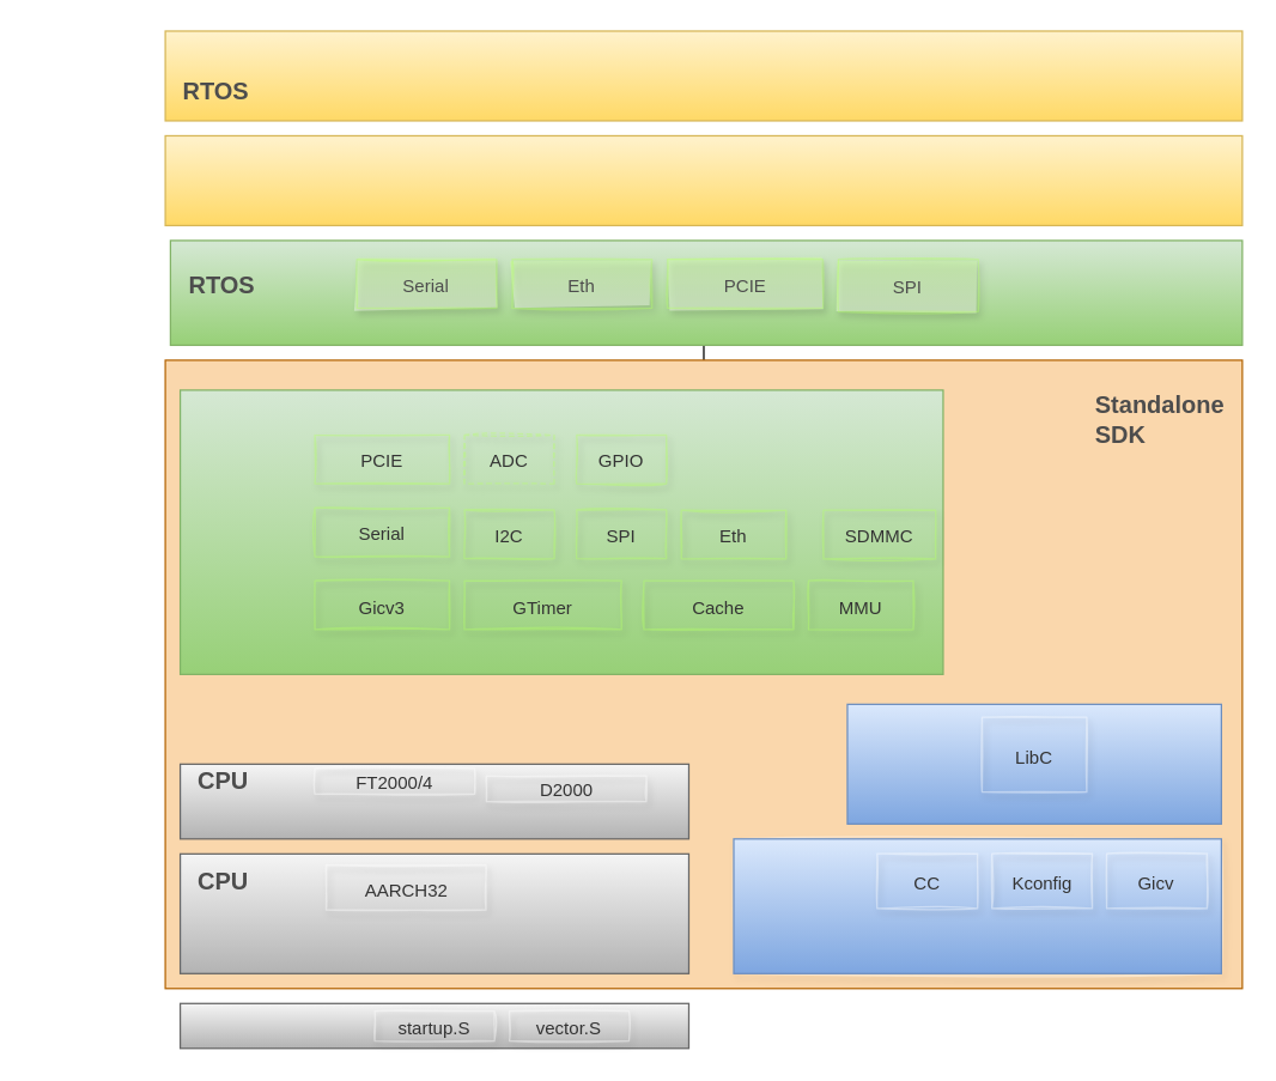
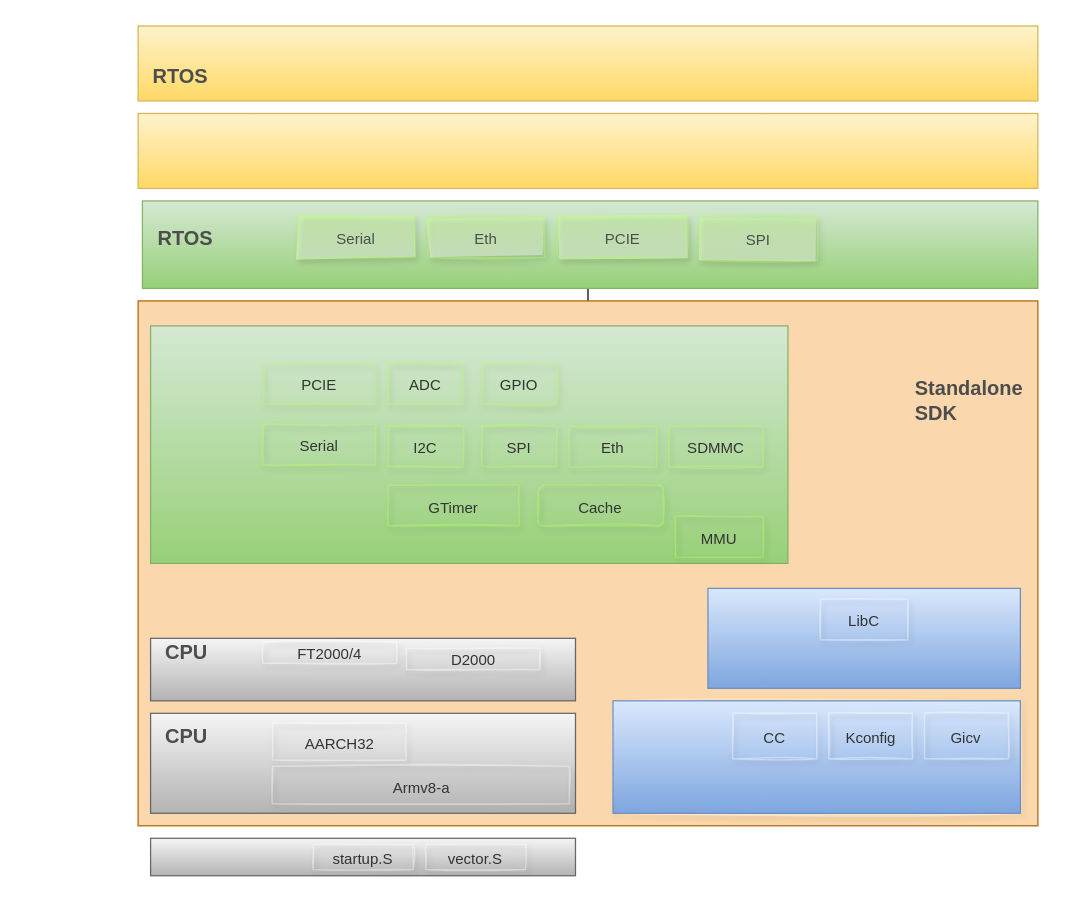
  <mxCell id="0" />
  <mxCell id="1" parent="0" />
  <mxCell id="2" value="" style="edgeStyle=orthogonalEdgeStyle;rounded=0;orthogonalLoop=1;jettySize=auto;html=1;" edge="1" parent="1" source="3" target="47"><mxGeometry relative="1" as="geometry" /></mxCell>
  <mxCell id="3" value="" style="rounded=0;whiteSpace=wrap;html=1;fillColor=#fad7ac;strokeColor=#b46504;" parent="1" vertex="1"><mxGeometry x="110" y="240" width="720" height="420" as="geometry" /></mxCell>
  <mxCell id="4" value="" style="group" parent="1" vertex="1" connectable="0"><mxGeometry x="120" y="570" width="340" height="80" as="geometry" /></mxCell>
  <mxCell id="5" value="" style="rounded=0;whiteSpace=wrap;html=1;gradientColor=#b3b3b3;fillColor=#f5f5f5;strokeColor=#666666;" parent="4" vertex="1"><mxGeometry width="340" height="80" as="geometry" /></mxCell>
  <mxCell id="6" value="&lt;font color=&quot;#4d4d4d&quot;&gt;&lt;span style=&quot;font-size: 16px&quot;&gt;&lt;b&gt;CPU&lt;/b&gt;&lt;/span&gt;&lt;/font&gt;" style="text;html=1;strokeColor=none;fillColor=none;align=left;verticalAlign=middle;whiteSpace=wrap;rounded=0;" parent="4" vertex="1"><mxGeometry x="10" y="7.5" width="90" height="20" as="geometry" /></mxCell>
+ <mxCell id="7" value="&lt;font color=&quot;#333333&quot; style=&quot;font-size: 12px&quot;&gt;Armv8-a&lt;/font&gt;" style="rounded=0;whiteSpace=wrap;html=1;fontSize=18;strokeColor=#FFFFFF;shadow=1;sketch=1;opacity=40;gradientColor=#ffffff;gradientDirection=south;fillStyle=auto;fillColor=none;" parent="4" vertex="1"><mxGeometry x="97.5" y="42.5" width="237.5" height="30" as="geometry" /></mxCell>
  <mxCell id="8" value="&lt;font color=&quot;#333333&quot; style=&quot;font-size: 12px&quot;&gt;AARCH32&lt;/font&gt;" style="rounded=0;whiteSpace=wrap;html=1;fontSize=18;strokeColor=#FFFFFF;shadow=1;sketch=1;opacity=40;gradientColor=#ffffff;gradientDirection=south;fillStyle=auto;fillColor=none;" parent="4" vertex="1"><mxGeometry x="97.5" y="7.5" width="106.875" height="30" as="geometry" /></mxCell>
  <mxCell id="9" value="" style="group;rounded=0;shadow=1;fontSize=18;verticalAlign=middle;strokeColor=#FFFFFF;gradientColor=#ffffff;gradientDirection=south;opacity=40;sketch=1;fillStyle=auto;" parent="1" vertex="1" connectable="0"><mxGeometry x="490" y="560" width="326" height="90" as="geometry" /></mxCell>
  <mxCell id="10" value="" style="rounded=0;whiteSpace=wrap;html=1;gradientColor=#7ea6e0;fillColor=#dae8fc;strokeColor=#6c8ebf;" parent="9" vertex="1"><mxGeometry width="326" height="90" as="geometry" /></mxCell>
  <mxCell id="11" value="&lt;font color=&quot;#4d4d4d&quot; size=&quot;1&quot;&gt;&lt;b style=&quot;font-size: 16px&quot;&gt;&lt;/b&gt;&lt;/font&gt;" style="text;html=1;strokeColor=none;fillColor=none;align=left;verticalAlign=middle;whiteSpace=wrap;rounded=0;" parent="9" vertex="1"><mxGeometry x="9.588" y="16.875" width="67.118" height="22.5" as="geometry" /></mxCell>
  <mxCell id="12" value="&lt;font color=&quot;#333333&quot; style=&quot;font-size: 12px&quot;&gt;CC&lt;/font&gt;" style="rounded=0;whiteSpace=wrap;html=1;fontSize=18;strokeColor=#FFFFFF;shadow=1;sketch=1;opacity=40;gradientColor=#ffffff;gradientDirection=south;fillStyle=auto;fillColor=none;" parent="9" vertex="1"><mxGeometry x="95.882" y="9.754" width="67.118" height="36.731" as="geometry" /></mxCell>
  <mxCell id="13" value="&lt;font color=&quot;#333333&quot; style=&quot;font-size: 12px&quot;&gt;Kconfig&lt;/font&gt;" style="rounded=0;whiteSpace=wrap;html=1;fontSize=18;strokeColor=#FFFFFF;shadow=1;sketch=1;opacity=40;gradientColor=#ffffff;gradientDirection=south;fillStyle=auto;fillColor=none;" parent="9" vertex="1"><mxGeometry x="172.588" y="9.754" width="67.118" height="36.731" as="geometry" /></mxCell>
  <mxCell id="14" value="&lt;font color=&quot;#333333&quot; style=&quot;font-size: 12px&quot;&gt;Gicv&lt;/font&gt;" style="rounded=0;whiteSpace=wrap;html=1;fontSize=18;strokeColor=#FFFFFF;shadow=1;sketch=1;opacity=40;gradientColor=#ffffff;gradientDirection=south;fillStyle=auto;fillColor=none;" parent="9" vertex="1"><mxGeometry x="249.294" y="9.754" width="67.118" height="36.731" as="geometry" /></mxCell>
  <mxCell id="15" value="" style="group" parent="1" vertex="1" connectable="0"><mxGeometry x="120" y="510" width="340" height="50" as="geometry" /></mxCell>
  <mxCell id="16" value="" style="rounded=0;whiteSpace=wrap;html=1;gradientColor=#b3b3b3;fillColor=#f5f5f5;strokeColor=#666666;" parent="15" vertex="1"><mxGeometry width="340" height="50" as="geometry" /></mxCell>
  <mxCell id="17" value="&lt;font color=&quot;#4d4d4d&quot;&gt;&lt;span style=&quot;font-size: 16px&quot;&gt;&lt;b&gt;CPU&lt;/b&gt;&lt;/span&gt;&lt;/font&gt;" style="text;html=1;strokeColor=none;fillColor=none;align=left;verticalAlign=middle;whiteSpace=wrap;rounded=0;" parent="15" vertex="1"><mxGeometry x="10.001" y="5.714" width="90.001" height="11.429" as="geometry" /></mxCell>
  <mxCell id="18" value="&lt;font color=&quot;#333333&quot; style=&quot;font-size: 12px&quot;&gt;FT2000/4&lt;/font&gt;" style="rounded=0;whiteSpace=wrap;html=1;fontSize=18;shadow=1;sketch=1;opacity=40;gradientColor=#ffffff;gradientDirection=south;fillStyle=auto;fillColor=none;strokeColor=#FFFFFF;" parent="15" vertex="1"><mxGeometry x="90.002" y="2.857" width="106.876" height="17.143" as="geometry" /></mxCell>
  <mxCell id="19" value="&lt;font color=&quot;#333333&quot; style=&quot;font-size: 12px&quot;&gt;D2000&lt;/font&gt;" style="rounded=0;whiteSpace=wrap;html=1;fontSize=18;strokeColor=#FFFFFF;shadow=1;sketch=1;opacity=40;gradientColor=#ffffff;gradientDirection=south;fillStyle=auto;fillColor=none;" parent="15" vertex="1"><mxGeometry x="204.69" y="7.857" width="106.876" height="17.143" as="geometry" /></mxCell>
  <mxCell id="20" value="" style="group" parent="1" vertex="1" connectable="0"><mxGeometry x="120" y="260" width="510" height="190" as="geometry" /></mxCell>
  <mxCell id="21" value="" style="rounded=0;whiteSpace=wrap;html=1;gradientColor=#97d077;fillColor=#d5e8d4;strokeColor=#82b366;" parent="20" vertex="1"><mxGeometry width="510" height="190" as="geometry" /></mxCell>
  <mxCell id="22" value="&lt;font color=&quot;#4d4d4d&quot;&gt;&lt;span style=&quot;font-size: 16px&quot;&gt;&lt;b&gt;&lt;/b&gt;&lt;/span&gt;&lt;/font&gt;" style="text;html=1;strokeColor=none;fillColor=none;align=left;verticalAlign=middle;whiteSpace=wrap;rounded=0;" parent="20" vertex="1"><mxGeometry x="10" y="10" width="90" height="20" as="geometry" /></mxCell>
- <mxCell id="23" value="&lt;font color=&quot;#333333&quot; style=&quot;font-size: 12px&quot;&gt;Gicv3&lt;/font&gt;" style="rounded=0;whiteSpace=wrap;html=1;fontSize=18;strokeColor=#B3FF66;shadow=1;sketch=1;opacity=40;gradientColor=#ffffff;gradientDirection=south;fillStyle=auto;fillColor=none;" parent="20" vertex="1"><mxGeometry x="90" y="127.35" width="90" height="32.65" as="geometry" /></mxCell>
  <mxCell id="24" value="&lt;font color=&quot;#333333&quot; style=&quot;font-size: 12px&quot;&gt;Serial&lt;/font&gt;" style="rounded=0;whiteSpace=wrap;html=1;fontSize=18;strokeColor=#B3FF66;shadow=1;sketch=1;opacity=40;gradientColor=#ffffff;gradientDirection=south;fillStyle=auto;fillColor=none;" parent="20" vertex="1"><mxGeometry x="90" y="78.672" width="90" height="32.647" as="geometry" /></mxCell>
  <mxCell id="25" value="&lt;font color=&quot;#333333&quot; style=&quot;font-size: 12px&quot;&gt;PCIE&lt;/font&gt;" style="rounded=0;whiteSpace=wrap;html=1;fontSize=18;strokeColor=#B3FF66;shadow=1;sketch=1;opacity=40;gradientColor=#ffffff;gradientDirection=south;fillStyle=auto;fillColor=none;" parent="20" vertex="1"><mxGeometry x="90" y="30.002" width="90" height="32.647" as="geometry" /></mxCell>
  <mxCell id="26" value="&lt;font color=&quot;#333333&quot; style=&quot;font-size: 12px&quot;&gt;GTimer&lt;/font&gt;" style="rounded=0;whiteSpace=wrap;html=1;fontSize=18;strokeColor=#B3FF66;shadow=1;sketch=1;opacity=40;gradientColor=#ffffff;gradientDirection=south;fillStyle=auto;fillColor=none;" parent="20" vertex="1"><mxGeometry x="190" y="127.351" width="105" height="32.647" as="geometry" /></mxCell>
- <mxCell id="27" value="&lt;font color=&quot;#333333&quot; style=&quot;font-size: 12px&quot;&gt;Cache&lt;/font&gt;" style="rounded=0;whiteSpace=wrap;html=1;fontSize=18;strokeColor=#B3FF66;shadow=1;sketch=1;opacity=40;gradientColor=#ffffff;gradientDirection=south;fillStyle=auto;fillColor=none;" parent="20" vertex="1"><mxGeometry x="310" y="127.35" width="100" height="32.65" as="geometry" /></mxCell>
- <mxCell id="28" value="&lt;font color=&quot;#333333&quot; style=&quot;font-size: 12px&quot;&gt;MMU&lt;/font&gt;" style="rounded=0;whiteSpace=wrap;html=1;fontSize=18;strokeColor=#B3FF66;shadow=1;sketch=1;opacity=40;gradientColor=#ffffff;gradientDirection=south;fillStyle=auto;fillColor=none;" parent="20" vertex="1"><mxGeometry x="420" y="127.35" width="70" height="32.65" as="geometry" /></mxCell>
+ <mxCell id="27" value="&lt;font color=&quot;#333333&quot; style=&quot;font-size: 12px&quot;&gt;Cache&lt;/font&gt;" style="whiteSpace=wrap;html=1;fontSize=18;strokeColor=#B3FF66;shadow=1;sketch=1;opacity=40;gradientColor=#ffffff;gradientDirection=south;fillStyle=auto;fillColor=none;rounded=1;" parent="20" vertex="1"><mxGeometry x="310" y="127.35" width="100" height="32.65" as="geometry" /></mxCell>
+ <mxCell id="28" value="&lt;font color=&quot;#333333&quot; style=&quot;font-size: 12px&quot;&gt;MMU&lt;/font&gt;" style="rounded=0;whiteSpace=wrap;html=1;fontSize=18;strokeColor=#B3FF66;shadow=1;sketch=1;opacity=40;gradientColor=#ffffff;gradientDirection=south;fillStyle=auto;fillColor=none;" parent="20" vertex="1"><mxGeometry x="420" y="152.35" width="70" height="32.65" as="geometry" /></mxCell>
  <mxCell id="29" value="&lt;font color=&quot;#333333&quot; style=&quot;font-size: 12px&quot;&gt;I2C&lt;/font&gt;" style="rounded=0;whiteSpace=wrap;html=1;fontSize=18;strokeColor=#B3FF66;shadow=1;sketch=1;opacity=40;gradientColor=#ffffff;gradientDirection=south;fillStyle=auto;fillColor=none;" parent="20" vertex="1"><mxGeometry x="190" y="80" width="60" height="32.65" as="geometry" /></mxCell>
  <mxCell id="30" value="&lt;font color=&quot;#333333&quot; style=&quot;font-size: 12px&quot;&gt;SPI&lt;/font&gt;" style="rounded=0;whiteSpace=wrap;html=1;fontSize=18;strokeColor=#B3FF66;shadow=1;sketch=1;opacity=40;gradientColor=#ffffff;gradientDirection=south;fillStyle=auto;fillColor=none;" parent="20" vertex="1"><mxGeometry x="265" y="80" width="60" height="32.65" as="geometry" /></mxCell>
  <mxCell id="31" value="&lt;font color=&quot;#333333&quot; style=&quot;font-size: 12px&quot;&gt;Eth&lt;/font&gt;" style="rounded=0;whiteSpace=wrap;html=1;fontSize=18;strokeColor=#B3FF66;shadow=1;sketch=1;opacity=40;gradientColor=#ffffff;gradientDirection=south;fillStyle=auto;fillColor=none;" parent="20" vertex="1"><mxGeometry x="335" y="80.15" width="70" height="32.65" as="geometry" /></mxCell>
- <mxCell id="32" value="&lt;font color=&quot;#333333&quot; style=&quot;font-size: 12px&quot;&gt;SDMMC&lt;/font&gt;" style="rounded=0;whiteSpace=wrap;html=1;fontSize=18;strokeColor=#B3FF66;shadow=1;sketch=1;opacity=40;gradientColor=#ffffff;gradientDirection=south;fillStyle=auto;fillColor=none;" parent="20" vertex="1"><mxGeometry x="430" y="80.15" width="75" height="32.65" as="geometry" /></mxCell>
+ <mxCell id="32" value="&lt;font color=&quot;#333333&quot; style=&quot;font-size: 12px&quot;&gt;SDMMC&lt;/font&gt;" style="rounded=0;whiteSpace=wrap;html=1;fontSize=18;strokeColor=#B3FF66;shadow=1;sketch=1;opacity=40;gradientColor=#ffffff;gradientDirection=south;fillStyle=auto;fillColor=none;" parent="20" vertex="1"><mxGeometry x="415" y="80.15" width="75" height="32.65" as="geometry" /></mxCell>
  <mxCell id="33" value="&lt;font color=&quot;#333333&quot; style=&quot;font-size: 12px&quot;&gt;GPIO&lt;/font&gt;" style="rounded=0;whiteSpace=wrap;html=1;fontSize=18;strokeColor=#B3FF66;shadow=1;sketch=1;opacity=40;gradientColor=#ffffff;gradientDirection=south;fillStyle=auto;fillColor=none;" parent="20" vertex="1"><mxGeometry x="265" y="30" width="60" height="32.65" as="geometry" /></mxCell>
- <mxCell id="34" value="&lt;font color=&quot;#333333&quot; style=&quot;font-size: 12px&quot;&gt;ADC&lt;/font&gt;" style="rounded=0;whiteSpace=wrap;html=1;fontSize=18;strokeColor=#B3FF66;shadow=1;sketch=1;opacity=40;gradientColor=#ffffff;gradientDirection=south;fillStyle=auto;fillColor=none;dashed=1;" parent="20" vertex="1"><mxGeometry x="190" y="30" width="60" height="32.65" as="geometry" /></mxCell>
+ <mxCell id="34" value="&lt;font color=&quot;#333333&quot; style=&quot;font-size: 12px&quot;&gt;ADC&lt;/font&gt;" style="rounded=0;whiteSpace=wrap;html=1;fontSize=18;strokeColor=#B3FF66;shadow=1;sketch=1;opacity=40;gradientColor=#ffffff;gradientDirection=south;fillStyle=auto;fillColor=none;" parent="20" vertex="1"><mxGeometry x="190" y="30" width="60" height="32.65" as="geometry" /></mxCell>
  <mxCell id="35" value="" style="group" parent="1" vertex="1" connectable="0"><mxGeometry x="120" y="670" width="340" height="30" as="geometry" /></mxCell>
  <mxCell id="36" value="" style="rounded=0;whiteSpace=wrap;html=1;gradientColor=#b3b3b3;fillColor=#f5f5f5;strokeColor=#666666;" parent="35" vertex="1"><mxGeometry width="340" height="30" as="geometry" /></mxCell>
  <mxCell id="37" value="&lt;font color=&quot;#4d4d4d&quot;&gt;&lt;span style=&quot;font-size: 16px&quot;&gt;&lt;b&gt;&lt;/b&gt;&lt;/span&gt;&lt;/font&gt;" style="text;html=1;strokeColor=none;fillColor=none;align=left;verticalAlign=middle;whiteSpace=wrap;rounded=0;" parent="35" vertex="1"><mxGeometry x="10" y="5" width="120" height="20" as="geometry" /></mxCell>
  <mxCell id="38" value="&lt;font color=&quot;#333333&quot; style=&quot;font-size: 12px&quot;&gt;startup.S&lt;/font&gt;" style="rounded=0;whiteSpace=wrap;html=1;fontSize=18;strokeColor=#FFFFFF;shadow=1;sketch=1;opacity=40;gradientColor=#ffffff;gradientDirection=south;fillStyle=auto;fillColor=none;" parent="35" vertex="1"><mxGeometry x="130" y="5" width="80" height="20" as="geometry" /></mxCell>
  <mxCell id="39" value="&lt;font color=&quot;#333333&quot; style=&quot;font-size: 12px&quot;&gt;vector.S&lt;/font&gt;" style="rounded=0;whiteSpace=wrap;html=1;fontSize=18;strokeColor=#FFFFFF;shadow=1;sketch=1;opacity=40;gradientColor=#ffffff;gradientDirection=south;fillStyle=auto;fillColor=none;" parent="35" vertex="1"><mxGeometry x="220" y="5" width="80" height="20" as="geometry" /></mxCell>
  <mxCell id="40" value="" style="group" parent="1" vertex="1" connectable="0"><mxGeometry x="20" y="160" width="810.002" height="70" as="geometry" /></mxCell>
  <mxCell id="41" value="" style="group" parent="40" vertex="1" connectable="0"><mxGeometry x="93.462" width="716.54" height="70" as="geometry" /></mxCell>
  <mxCell id="42" value="" style="rounded=0;whiteSpace=wrap;html=1;gradientColor=#97d077;fillColor=#d5e8d4;strokeColor=#82b366;" parent="41" vertex="1"><mxGeometry width="716.54" height="70" as="geometry" /></mxCell>
  <mxCell id="43" value="&lt;font color=&quot;#4d4d4d&quot;&gt;&lt;span style=&quot;font-size: 16px&quot;&gt;&lt;b&gt;RTOS&lt;/b&gt;&lt;/span&gt;&lt;/font&gt;" style="text;html=1;strokeColor=none;fillColor=none;align=left;verticalAlign=middle;whiteSpace=wrap;rounded=0;" parent="41" vertex="1"><mxGeometry x="10.385" y="20" width="83.077" height="20" as="geometry" /></mxCell>
  <mxCell id="44" value="&lt;font color=&quot;#4d4d4d&quot;&gt;&lt;span style=&quot;font-size: 12px&quot;&gt;SPI&lt;/span&gt;&lt;/font&gt;" style="rounded=0;whiteSpace=wrap;html=1;fontSize=18;strokeColor=#B3FF66;shadow=1;sketch=1;opacity=40;gradientColor=#ffffff;gradientDirection=south;fillStyle=auto;fillColor=#CCFF99;" parent="41" vertex="1"><mxGeometry x="446.538" y="12.5" width="93.462" height="35" as="geometry" /></mxCell>
  <mxCell id="45" value="&lt;font color=&quot;#4d4d4d&quot; style=&quot;font-size: 12px&quot;&gt;Serial&lt;/font&gt;" style="rounded=0;whiteSpace=wrap;html=1;fontSize=18;strokeColor=#B3FF66;shadow=1;sketch=1;opacity=40;gradientColor=#ffffff;gradientDirection=south;fillStyle=auto;fillColor=#CCFF99;strokeWidth=1;" parent="41" vertex="1"><mxGeometry x="124.615" y="12.502" width="93.462" height="32.647" as="geometry" /></mxCell>
  <mxCell id="46" value="&lt;font color=&quot;#4d4d4d&quot; style=&quot;font-size: 12px&quot;&gt;Eth&lt;/font&gt;" style="rounded=0;whiteSpace=wrap;html=1;fontSize=18;strokeColor=#B3FF66;shadow=1;sketch=1;opacity=40;gradientColor=#ffffff;gradientDirection=south;fillStyle=auto;fillColor=#CCFF99;" parent="41" vertex="1"><mxGeometry x="228.462" y="12.502" width="93.462" height="32.647" as="geometry" /></mxCell>
  <mxCell id="47" value="&lt;font color=&quot;#4d4d4d&quot; style=&quot;font-size: 12px&quot;&gt;PCIE&lt;/font&gt;" style="rounded=0;whiteSpace=wrap;html=1;fontSize=18;strokeColor=#B3FF66;shadow=1;sketch=1;opacity=40;gradientColor=#ffffff;gradientDirection=south;fillStyle=auto;fillColor=#CCFF99;" parent="41" vertex="1"><mxGeometry x="332.308" y="12.5" width="103.846" height="32.65" as="geometry" /></mxCell>
  <mxCell id="48" value="" style="rounded=0;whiteSpace=wrap;html=1;gradientColor=#ffd966;fillColor=#fff2cc;strokeColor=#d6b656;labelPosition=center;verticalLabelPosition=top;align=center;verticalAlign=bottom;" parent="1" vertex="1"><mxGeometry x="110" y="20" width="720" height="60" as="geometry" /></mxCell>
  <mxCell id="49" value="&lt;font color=&quot;#4d4d4d&quot; size=&quot;1&quot;&gt;&lt;b style=&quot;font-size: 16px&quot;&gt;RTOS&lt;/b&gt;&lt;/font&gt;" style="text;html=1;strokeColor=none;fillColor=none;align=left;verticalAlign=middle;whiteSpace=wrap;rounded=0;" parent="1" vertex="1"><mxGeometry x="120" y="50" width="90" height="20" as="geometry" /></mxCell>
  <mxCell id="50" value="" style="group" parent="1" vertex="1" connectable="0"><mxGeometry x="566" y="470" width="250" height="80" as="geometry" /></mxCell>
  <mxCell id="51" value="" style="rounded=0;whiteSpace=wrap;html=1;gradientColor=#7ea6e0;fillColor=#dae8fc;strokeColor=#6c8ebf;" parent="50" vertex="1"><mxGeometry width="250" height="80" as="geometry" /></mxCell>
  <mxCell id="52" value="&lt;font color=&quot;#4d4d4d&quot; size=&quot;1&quot;&gt;&lt;b style=&quot;font-size: 16px&quot;&gt;&lt;/b&gt;&lt;/font&gt;" style="text;html=1;strokeColor=none;fillColor=none;align=left;verticalAlign=middle;whiteSpace=wrap;rounded=0;" parent="50" vertex="1"><mxGeometry x="10" y="15" width="70" height="20" as="geometry" /></mxCell>
- <mxCell id="53" value="&lt;font color=&quot;#333333&quot; style=&quot;font-size: 12px&quot;&gt;LibC&lt;/font&gt;" style="rounded=0;whiteSpace=wrap;html=1;fontSize=18;strokeColor=#FFFFFF;shadow=1;sketch=1;opacity=40;gradientColor=#ffffff;gradientDirection=south;fillStyle=auto;fillColor=none;" parent="50" vertex="1"><mxGeometry x="90" y="8.67" width="70" height="50" as="geometry" /></mxCell>
- <mxCell id="54" value="&lt;font color=&quot;#4d4d4d&quot;&gt;&lt;span style=&quot;font-size: 16px&quot;&gt;&lt;b&gt;Standalone SDK&lt;/b&gt;&lt;/span&gt;&lt;/font&gt;" style="text;html=1;strokeColor=none;fillColor=none;align=left;verticalAlign=middle;whiteSpace=wrap;rounded=0;" parent="1" vertex="1"><mxGeometry x="730" y="270" width="90" height="20" as="geometry" /></mxCell>
+ <mxCell id="53" value="&lt;font color=&quot;#333333&quot; style=&quot;font-size: 12px&quot;&gt;LibC&lt;/font&gt;" style="rounded=0;whiteSpace=wrap;html=1;fontSize=18;strokeColor=#FFFFFF;shadow=1;sketch=1;opacity=40;gradientColor=#ffffff;gradientDirection=south;fillStyle=auto;fillColor=none;" parent="50" vertex="1"><mxGeometry x="90" y="8.67" width="70" height="32.65" as="geometry" /></mxCell>
+ <mxCell id="54" value="&lt;font color=&quot;#4d4d4d&quot;&gt;&lt;span style=&quot;font-size: 16px&quot;&gt;&lt;b&gt;Standalone SDK&lt;/b&gt;&lt;/span&gt;&lt;/font&gt;" style="text;html=1;strokeColor=none;fillColor=none;align=left;verticalAlign=middle;whiteSpace=wrap;rounded=0;" parent="1" vertex="1"><mxGeometry x="730" y="310" width="90" height="20" as="geometry" /></mxCell>
  <mxCell id="55" value="" style="rounded=0;whiteSpace=wrap;html=1;gradientColor=#ffd966;fillColor=#fff2cc;strokeColor=#d6b656;labelPosition=center;verticalLabelPosition=top;align=center;verticalAlign=bottom;" vertex="1" parent="1"><mxGeometry x="110" y="90" width="720" height="60" as="geometry" /></mxCell>
